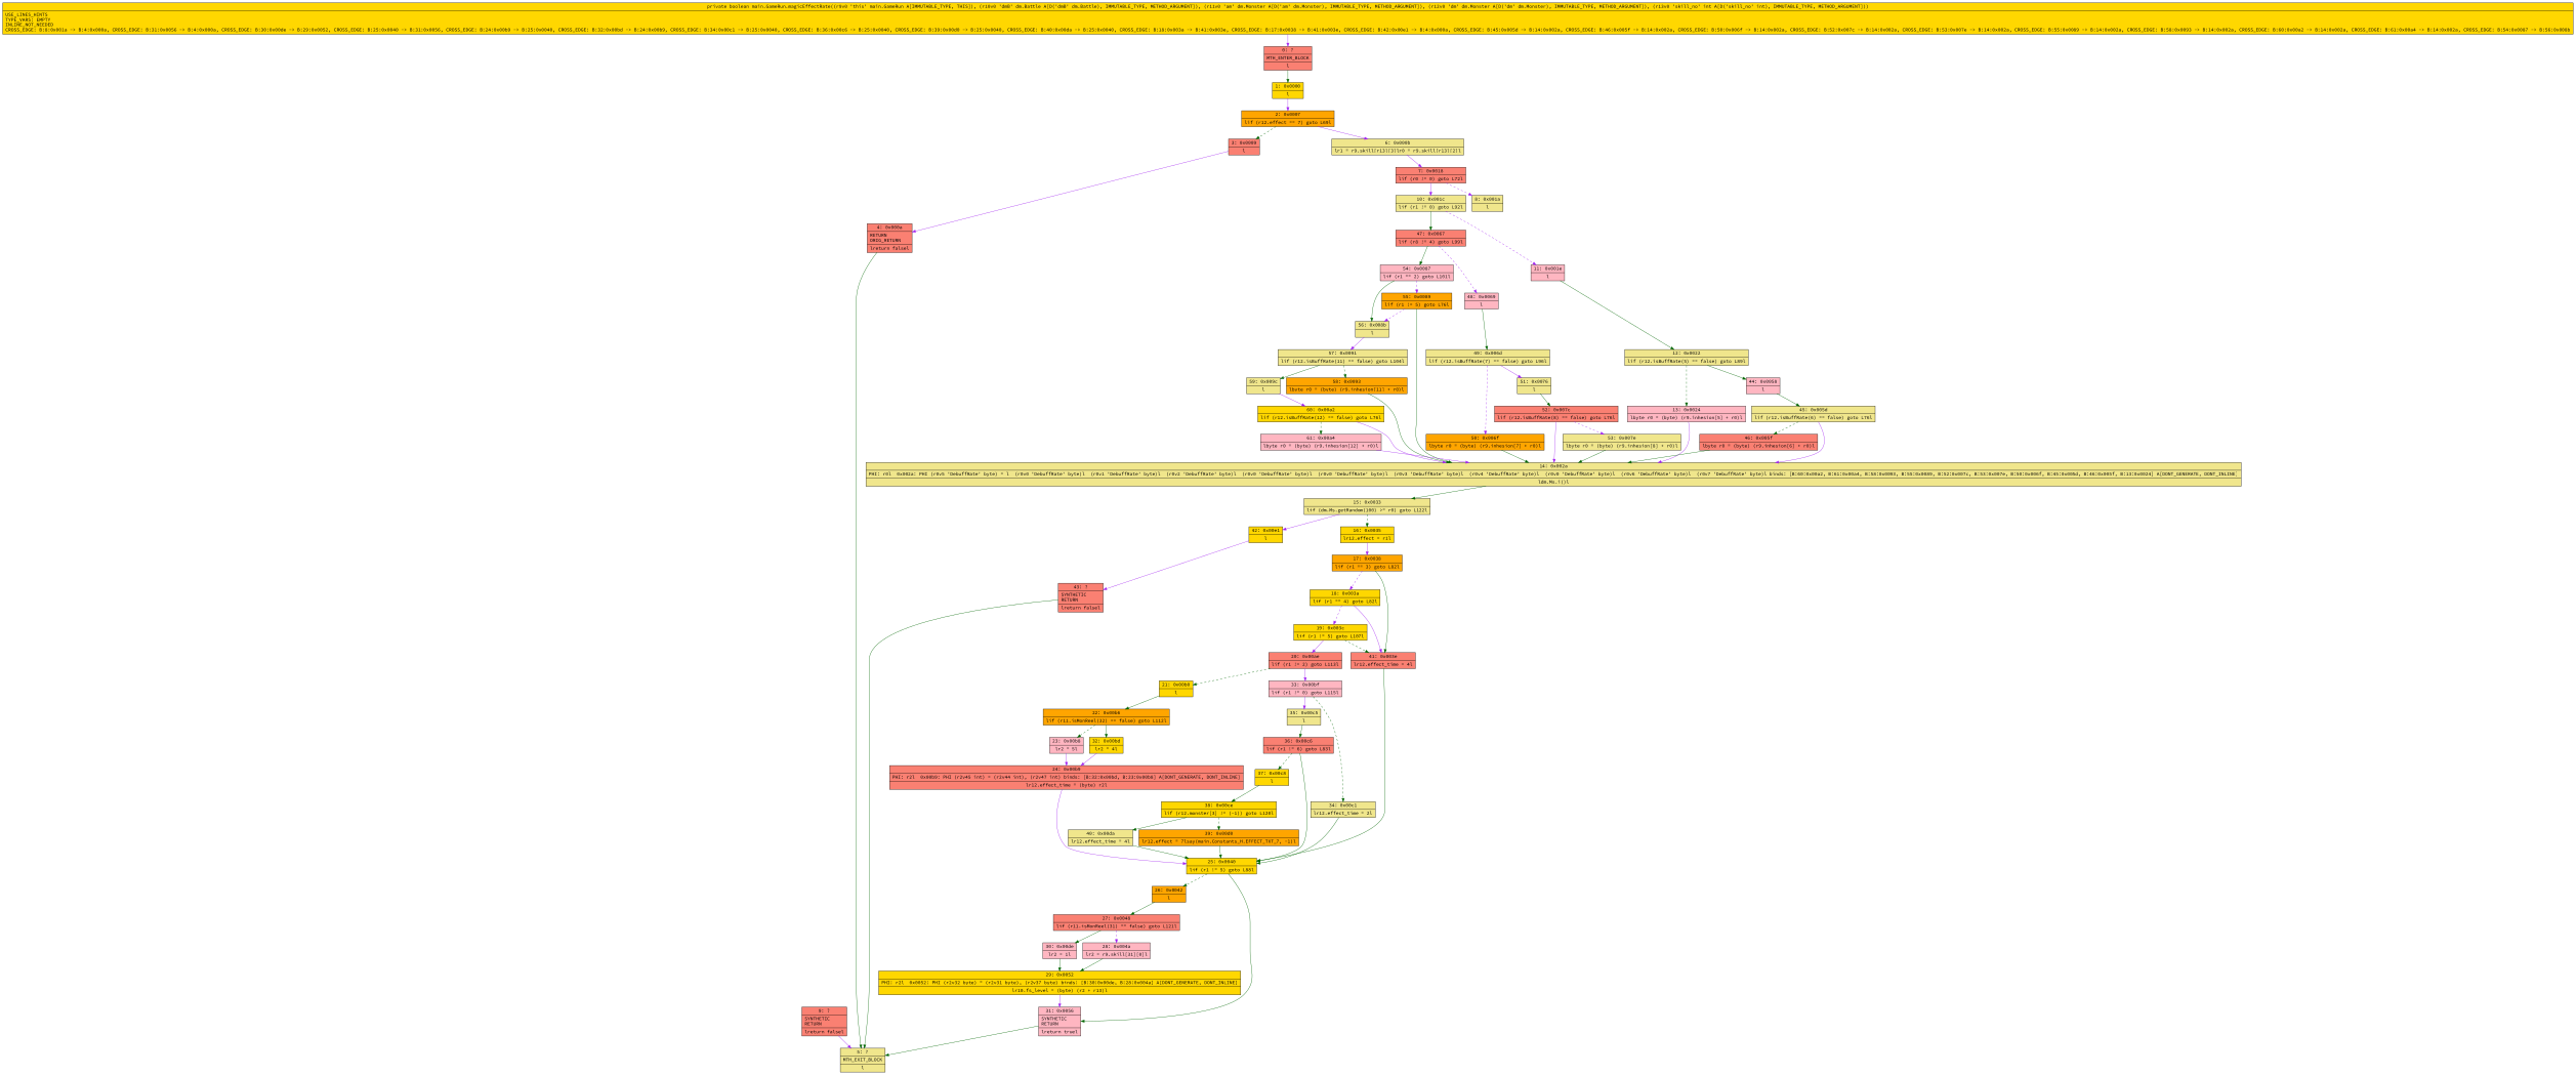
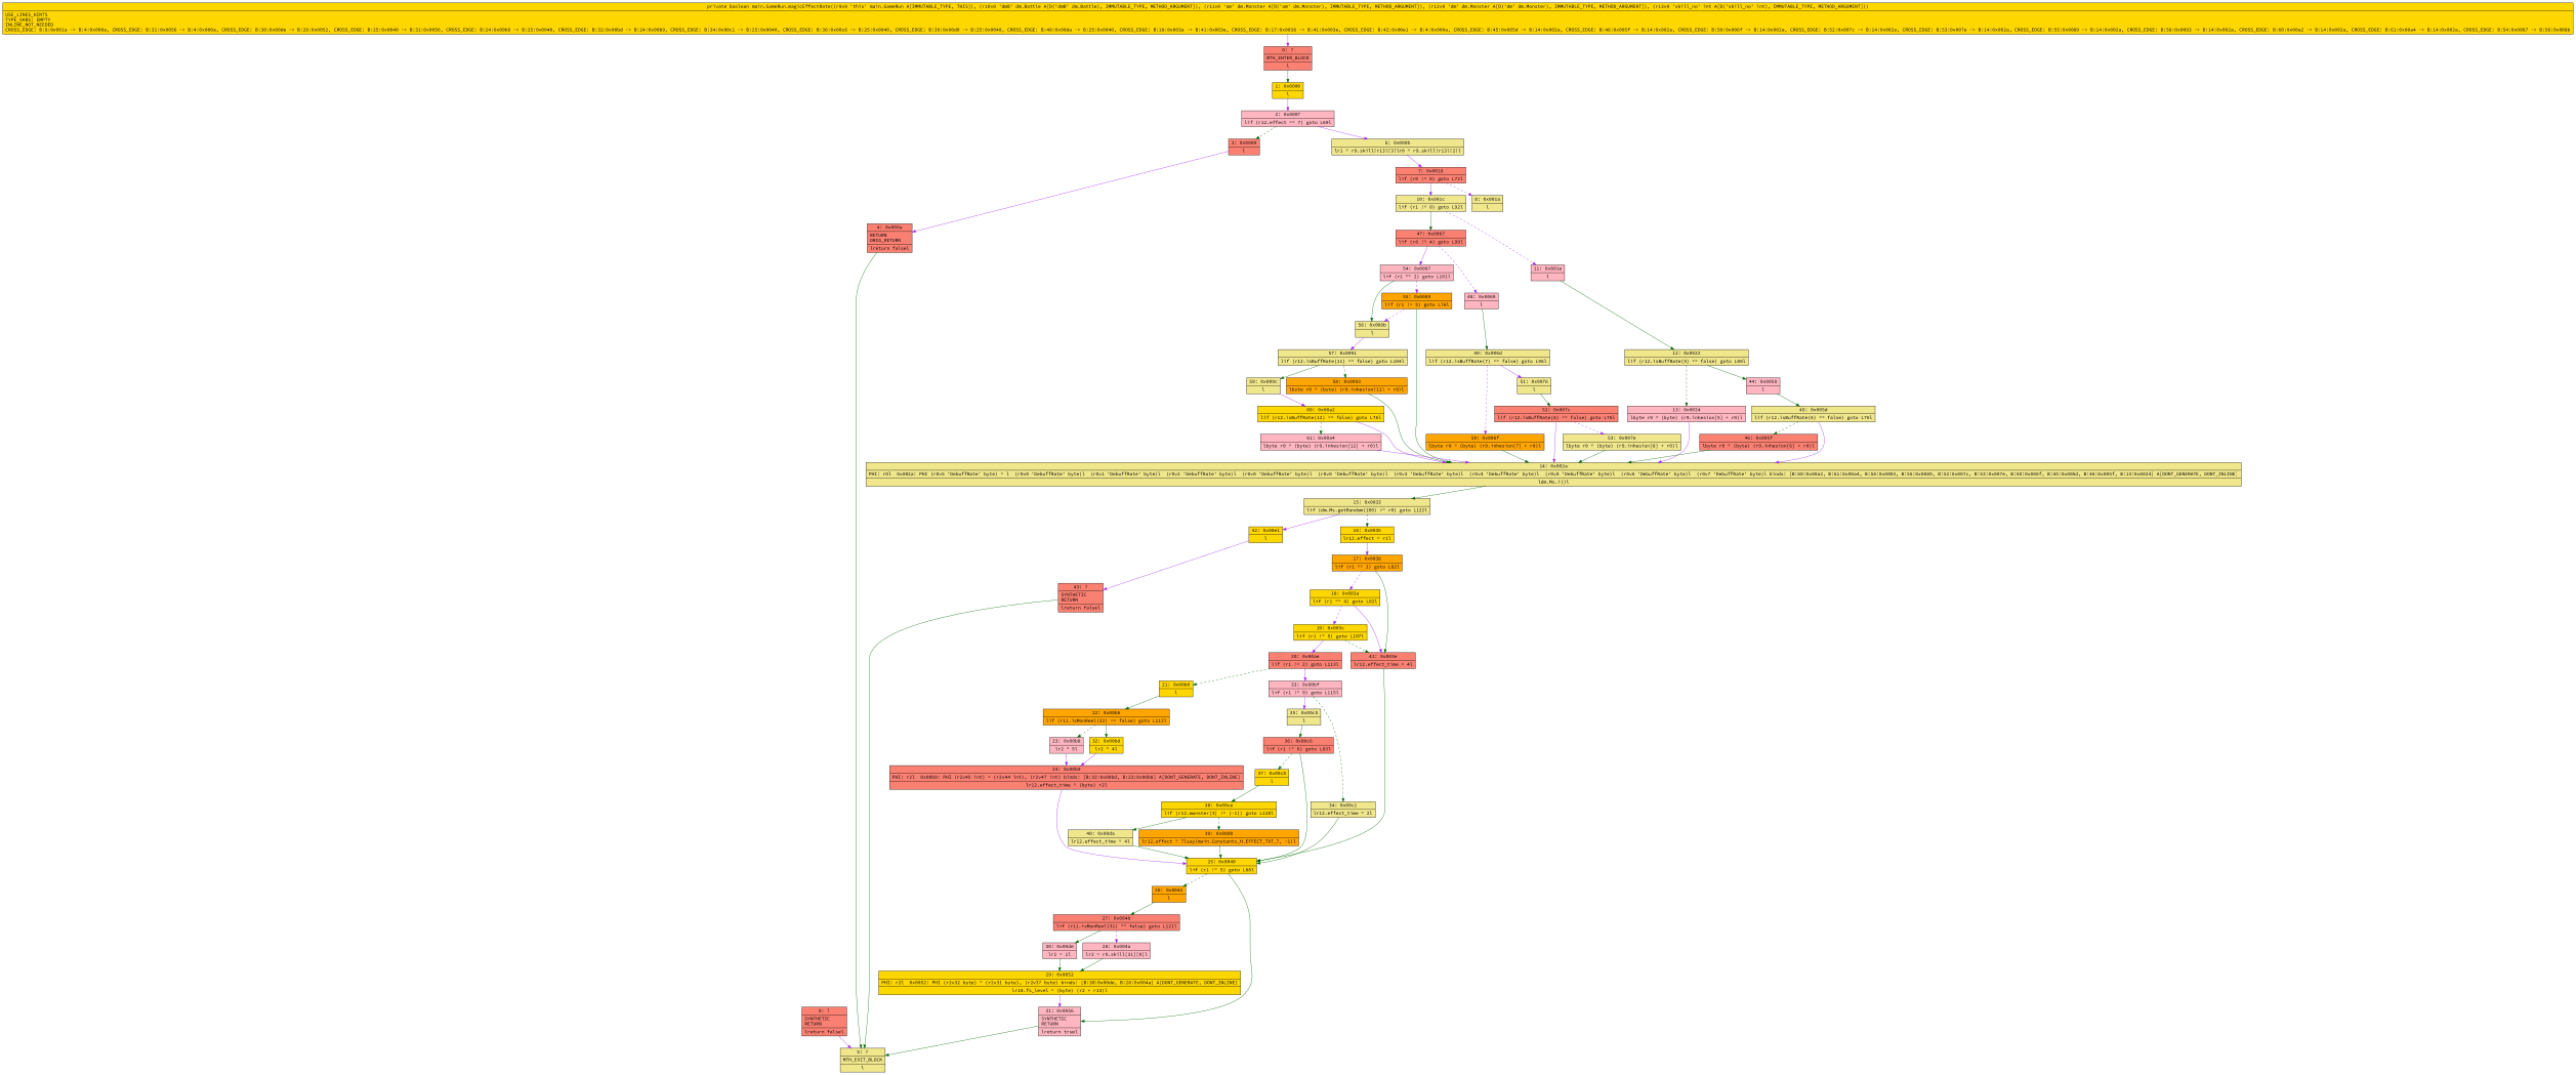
  digraph {
    fontname="Source Code Pro"
    node [fillcolor=khaki fontname="Source Code Pro" shape=record style=filled]
    edge [color=darkgreen fontname="Source Code Pro"]
    n1 [fillcolor=salmon label="{0\:\ ?|MTH_ENTER_BLOCK\l|l}"]
    n2 [fillcolor=gold label="{1\:\ 0x0000|l}"]
-   n3 [fillcolor=orange label="{2\:\ 0x0007|lif (r12.effect == 7) goto L69l}"]
+   n3 [fillcolor=lightpink label="{2\:\ 0x0007|lif (r12.effect == 7) goto L69l}"]
    n4 [fillcolor=salmon label="{3\:\ 0x0009|l}"]
    n5 [label="{6\:\ 0x000b|lr1 = r9.skill[r13][3]lr0 = r9.skill[r13][2]l}"]
    n6 [fillcolor=salmon label="{4\:\ 0x000a|RETURN\lORIG_RETURN\l|lreturn falsel}"]
    n7 [fillcolor=salmon label="{7\:\ 0x0018|lif (r0 != 0) goto L72l}"]
    n8 [label="{5\:\ ?|MTH_EXIT_BLOCK\l|l}"]
    n9 [label="{8\:\ 0x001a|l}"]
    n10 [label="{10\:\ 0x001c|lif (r1 != 0) goto L92l}"]
    n11 [fillcolor=lightpink label="{11\:\ 0x001e|l}"]
    n12 [fillcolor=salmon label="{47\:\ 0x0067|lif (r8 != 4) goto L99l}"]
    n13 [fillcolor=salmon label="{9\:\ ?|SYNTHETIC\lRETURN\l|lreturn falsel}"]
    n14 [label="{12\:\ 0x0022|lif (r12.isBuffRate(5) == false) goto L89l}"]
    n15 [fillcolor=lightpink label="{48\:\ 0x0069|l}"]
    n16 [fillcolor=lightpink label="{54\:\ 0x0087|lif (r1 == 2) goto L101l}"]
    n17 [fillcolor=lightpink label="{13\:\ 0x0024|lbyte r0 = (byte) (r9.inhesion[5] + r0)l}"]
    n18 [fillcolor=lightpink label="{44\:\ 0x0058|l}"]
    n19 [label="{14\:\ 0x002a|PHI: r0l  0x002a: PHI (r0v5 'DebuffRate' byte) = l  (r0v0 'DebuffRate' byte)l  (r0v1 'DebuffRate' byte)l  (r0v2 'DebuffRate' byte)l  (r0v0 'DebuffRate' byte)l  (r0v0 'DebuffRate' byte)l  (r0v3 'DebuffRate' byte)l  (r0v4 'DebuffRate' byte)l  (r0v0 'DebuffRate' byte)l  (r0v6 'DebuffRate' byte)l  (r0v7 'DebuffRate' byte)l binds: [B:60:0x00a2, B:61:0x00a4, B:58:0x0093, B:55:0x0089, B:52:0x007c, B:53:0x007e, B:50:0x006f, B:45:0x005d, B:46:0x005f, B:13:0x0024] A[DONT_GENERATE, DONT_INLINE]\l|ldm.Ms.i()l}"]
    n20 [label="{45\:\ 0x005d|lif (r12.isBuffRate(6) == false) goto L76l}"]
    n21 [label="{15\:\ 0x0033|lif (dm.Ms.getRandom(100) \>= r0) goto L122l}"]
    n22 [fillcolor=gold label="{16\:\ 0x0035|lr12.effect = r1l}"]
    n23 [fillcolor=gold label="{42\:\ 0x00e1|l}"]
    n24 [fillcolor=orange label="{17\:\ 0x0038|lif (r1 == 3) goto L82l}"]
    n25 [fillcolor=salmon label="{43\:\ ?|SYNTHETIC\lRETURN\l|lreturn falsel}"]
    n26 [fillcolor=gold label="{18\:\ 0x003a|lif (r1 == 4) goto L82l}"]
    n27 [fillcolor=salmon label="{41\:\ 0x003e|lr12.effect_time = 4l}"]
    n28 [fillcolor=gold label="{19\:\ 0x003c|lif (r1 != 5) goto L107l}"]
    n29 [fillcolor=gold label="{25\:\ 0x0040|lif (r1 != 5) goto L88l}"]
    n30 [fillcolor=salmon label="{20\:\ 0x00ae|lif (r1 != 2) goto L113l}"]
    n31 [fillcolor=gold label="{21\:\ 0x00b0|l}"]
    n32 [fillcolor=lightpink label="{33\:\ 0x00bf|lif (r1 != 0) goto L115l}"]
    n33 [fillcolor=orange label="{22\:\ 0x00b6|lif (r11.isMonReel(32) == false) goto L112l}"]
    n34 [label="{34\:\ 0x00c1|lr12.effect_time = 2l}"]
    n35 [label="{35\:\ 0x00c5|l}"]
    n36 [fillcolor=lightpink label="{23\:\ 0x00b8|lr2 = 5l}"]
    n37 [fillcolor=gold label="{32\:\ 0x00bd|lr2 = 4l}"]
    n38 [fillcolor=salmon label="{24\:\ 0x00b9|PHI: r2l  0x00b9: PHI (r2v45 int) = (r2v44 int), (r2v47 int) binds: [B:32:0x00bd, B:23:0x00b8] A[DONT_GENERATE, DONT_INLINE]\l|lr12.effect_time = (byte) r2l}"]
    n39 [fillcolor=orange label="{26\:\ 0x0042|l}"]
    n40 [fillcolor=lightpink label="{31\:\ 0x0056|SYNTHETIC\lRETURN\l|lreturn truel}"]
    n41 [fillcolor=salmon label="{27\:\ 0x0048|lif (r11.isMonReel(31) == false) goto L121l}"]
    n42 [fillcolor=lightpink label="{28\:\ 0x004a|lr2 = r9.skill[31][0]l}"]
    n43 [fillcolor=lightpink label="{30\:\ 0x00de|lr2 = 1l}"]
    n44 [fillcolor=gold label="{29\:\ 0x0052|PHI: r2l  0x0052: PHI (r2v32 byte) = (r2v31 byte), (r2v37 byte) binds: [B:30:0x00de, B:28:0x004a] A[DONT_GENERATE, DONT_INLINE]\l|lr10.fs_level = (byte) (r2 + r13)l}"]
    n45 [fillcolor=salmon label="{36\:\ 0x00c6|lif (r1 != 6) goto L83l}"]
    n46 [fillcolor=gold label="{37\:\ 0x00c8|l}"]
    n47 [fillcolor=gold label="{38\:\ 0x00ce|lif (r12.monster[3] != (\-1)) goto L120l}"]
    n48 [fillcolor=orange label="{39\:\ 0x00d0|lr12.effect = 7lsay(main.Constants_H.EFFECT_TXT_7, \-1)l}"]
    n49 [label="{40\:\ 0x00da|lr12.effect_time = 4l}"]
    n50 [fillcolor=salmon label="{46\:\ 0x005f|lbyte r0 = (byte) (r9.inhesion[6] + r0)l}"]
    n51 [label="{49\:\ 0x006d|lif (r12.isBuffRate(7) == false) goto L96l}"]
    n52 [fillcolor=orange label="{55\:\ 0x0089|lif (r1 != 5) goto L76l}"]
    n53 [label="{56\:\ 0x008b|l}"]
    n54 [fillcolor=orange label="{50\:\ 0x006f|lbyte r0 = (byte) (r9.inhesion[7] + r0)l}"]
    n55 [label="{51\:\ 0x0076|l}"]
    n56 [fillcolor=salmon label="{52\:\ 0x007c|lif (r12.isBuffRate(8) == false) goto L76l}"]
    n57 [label="{53\:\ 0x007e|lbyte r0 = (byte) (r9.inhesion[8] + r0)l}"]
    n58 [label="{57\:\ 0x0091|lif (r12.isBuffRate(11) == false) goto L104l}"]
    n59 [fillcolor=orange label="{58\:\ 0x0093|lbyte r0 = (byte) (r9.inhesion[11] + r0)l}"]
    n60 [label="{59\:\ 0x009c|l}"]
    n61 [fillcolor=gold label="{60\:\ 0x00a2|lif (r12.isBuffRate(12) == false) goto L76l}"]
    n62 [fillcolor=lightpink label="{61\:\ 0x00a4|lbyte r0 = (byte) (r9.inhesion[12] + r0)l}"]
    n63 [fillcolor=gold label="{private boolean main.GameRun.magicEffectRate((r9v0 'this' main.GameRun A[IMMUTABLE_TYPE, THIS]), (r10v0 'dmB' dm.Battle A[D('dmB' dm.Battle), IMMUTABLE_TYPE, METHOD_ARGUMENT]), (r11v0 'am' dm.Monster A[D('am' dm.Monster), IMMUTABLE_TYPE, METHOD_ARGUMENT]), (r12v0 'dm' dm.Monster A[D('dm' dm.Monster), IMMUTABLE_TYPE, METHOD_ARGUMENT]), (r13v0 'skill_no' int A[D('skill_no' int), IMMUTABLE_TYPE, METHOD_ARGUMENT]))  | USE_LINES_HINTS\lTYPE_VARS: EMPTY\lINLINE_NOT_NEEDED\lCROSS_EDGE: B:8:0x001a \-\> B:4:0x000a, CROSS_EDGE: B:31:0x0056 \-\> B:4:0x000a, CROSS_EDGE: B:30:0x00de \-\> B:29:0x0052, CROSS_EDGE: B:25:0x0040 \-\> B:31:0x0056, CROSS_EDGE: B:24:0x00b9 \-\> B:25:0x0040, CROSS_EDGE: B:32:0x00bd \-\> B:24:0x00b9, CROSS_EDGE: B:34:0x00c1 \-\> B:25:0x0040, CROSS_EDGE: B:36:0x00c6 \-\> B:25:0x0040, CROSS_EDGE: B:39:0x00d0 \-\> B:25:0x0040, CROSS_EDGE: B:40:0x00da \-\> B:25:0x0040, CROSS_EDGE: B:18:0x003a \-\> B:41:0x003e, CROSS_EDGE: B:17:0x0038 \-\> B:41:0x003e, CROSS_EDGE: B:42:0x00e1 \-\> B:4:0x000a, CROSS_EDGE: B:45:0x005d \-\> B:14:0x002a, CROSS_EDGE: B:46:0x005f \-\> B:14:0x002a, CROSS_EDGE: B:50:0x006f \-\> B:14:0x002a, CROSS_EDGE: B:52:0x007c \-\> B:14:0x002a, CROSS_EDGE: B:53:0x007e \-\> B:14:0x002a, CROSS_EDGE: B:55:0x0089 \-\> B:14:0x002a, CROSS_EDGE: B:58:0x0093 \-\> B:14:0x002a, CROSS_EDGE: B:60:0x00a2 \-\> B:14:0x002a, CROSS_EDGE: B:61:0x00a4 \-\> B:14:0x002a, CROSS_EDGE: B:54:0x0087 \-\> B:56:0x008b\l}"]
    n1 -> n2
    n2 -> n3 [color=purple]
    n3 -> n4 [style=dashed]
    n3 -> n5 [color=purple]
    n4 -> n6 [color=purple]
    n5 -> n7 [color=purple]
    n6 -> n8
    n7 -> n9 [color=purple style=dashed]
    n7 -> n10 [color=purple]
    n10 -> n11 [color=purple style=dashed]
    n10 -> n12
    n11 -> n14
    n12 -> n15 [color=purple style=dashed]
-   n12 -> n16
+   n12 -> n16 [color=purple]
    n13 -> n8 [color=purple]
    n14 -> n17 [style=dashed]
    n14 -> n18
    n15 -> n51
    n16 -> n52 [color=purple style=dashed]
    n16 -> n53
    n17 -> n19 [color=purple]
    n18 -> n20
    n19 -> n21
    n20 -> n19 [color=purple]
    n20 -> n50 [style=dashed]
    n21 -> n22 [style=dashed]
    n21 -> n23 [color=purple]
    n22 -> n24 [color=purple]
    n23 -> n25 [color=purple]
    n24 -> n26 [color=purple style=dashed]
    n24 -> n27
    n25 -> n8
    n26 -> n27 [color=purple]
    n26 -> n28 [color=purple style=dashed]
    n27 -> n29
    n28 -> n27 [style=dashed]
    n28 -> n30 [color=purple]
    n29 -> n39 [style=dashed]
    n29 -> n40
    n30 -> n31 [style=dashed]
    n30 -> n32 [color=purple]
    n31 -> n33
    n32 -> n34 [style=dashed]
    n32 -> n35 [color=purple]
    n33 -> n36 [style=dashed]
    n33 -> n37
    n34 -> n29
    n35 -> n45
    n36 -> n38 [color=purple]
    n37 -> n38 [color=purple]
    n38 -> n29 [color=purple]
    n39 -> n41
    n40 -> n8
    n41 -> n42 [color=purple style=dashed]
    n41 -> n43
    n42 -> n44
    n43 -> n44
    n44 -> n40 [color=purple]
    n45 -> n29
    n45 -> n46 [style=dashed]
    n46 -> n47
    n47 -> n48 [style=dashed]
    n47 -> n49
    n48 -> n29
    n49 -> n29
    n50 -> n19
    n51 -> n54 [color=purple style=dashed]
    n51 -> n55 [color=purple]
    n52 -> n19
    n52 -> n53 [color=purple style=dashed]
    n53 -> n58 [color=purple]
    n54 -> n19
    n55 -> n56
    n56 -> n19 [color=purple]
    n56 -> n57 [color=purple style=dashed]
    n57 -> n19
    n58 -> n59 [style=dashed]
    n58 -> n60
    n59 -> n19
    n60 -> n61 [color=purple]
    n61 -> n19 [color=purple]
    n61 -> n62 [style=dashed]
    n62 -> n19 [color=purple]
    n63 -> n1 [color=purple]
  }
